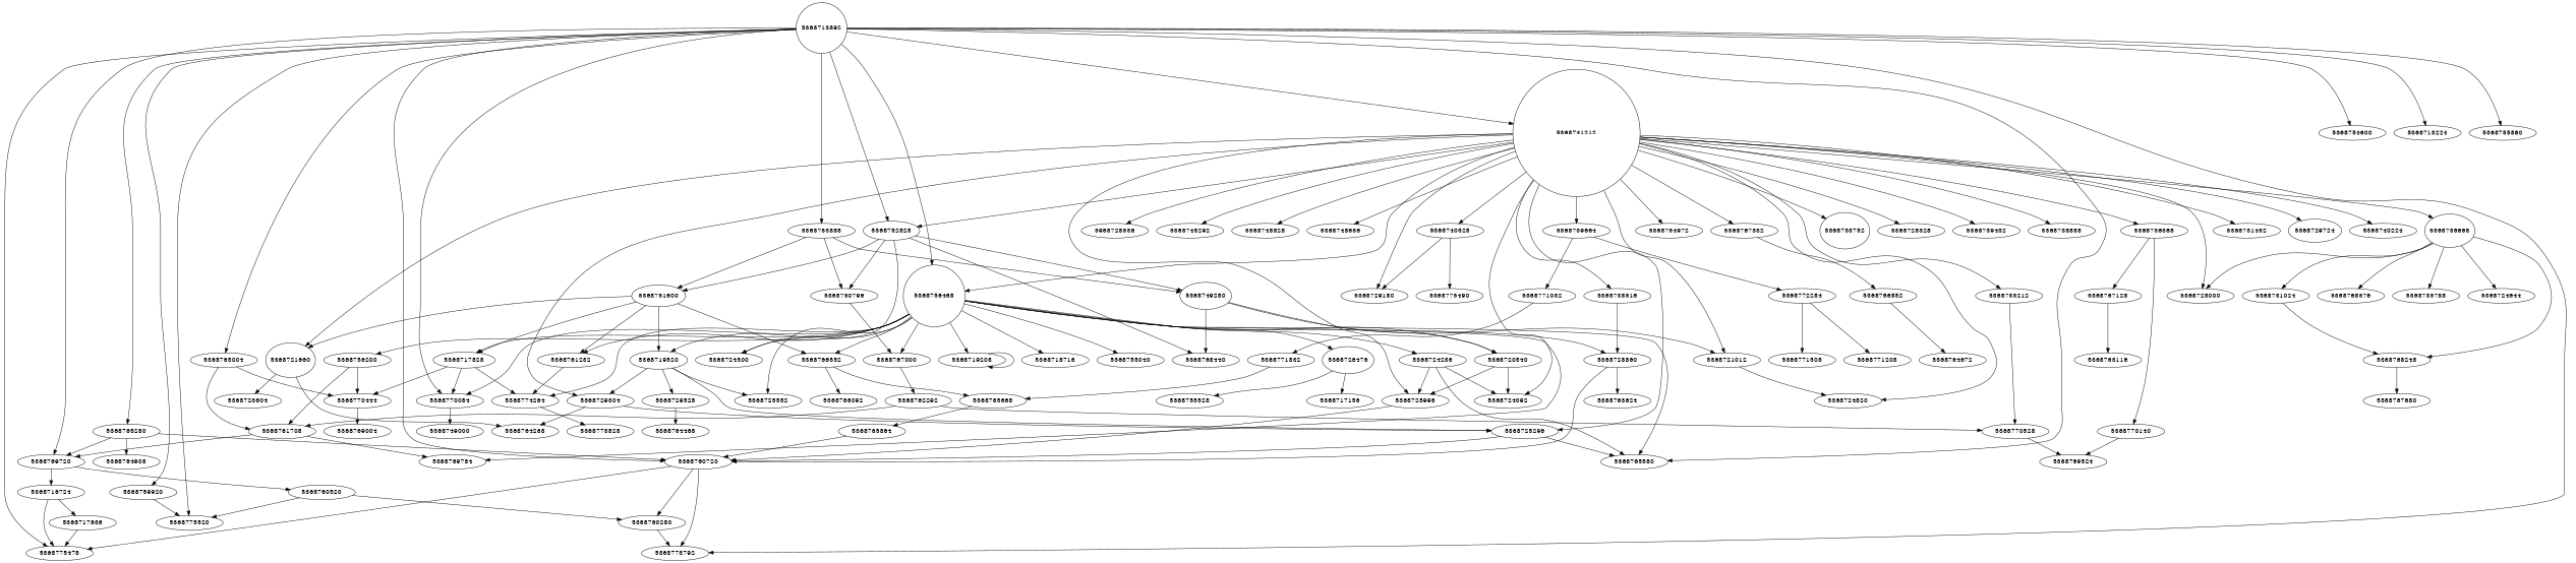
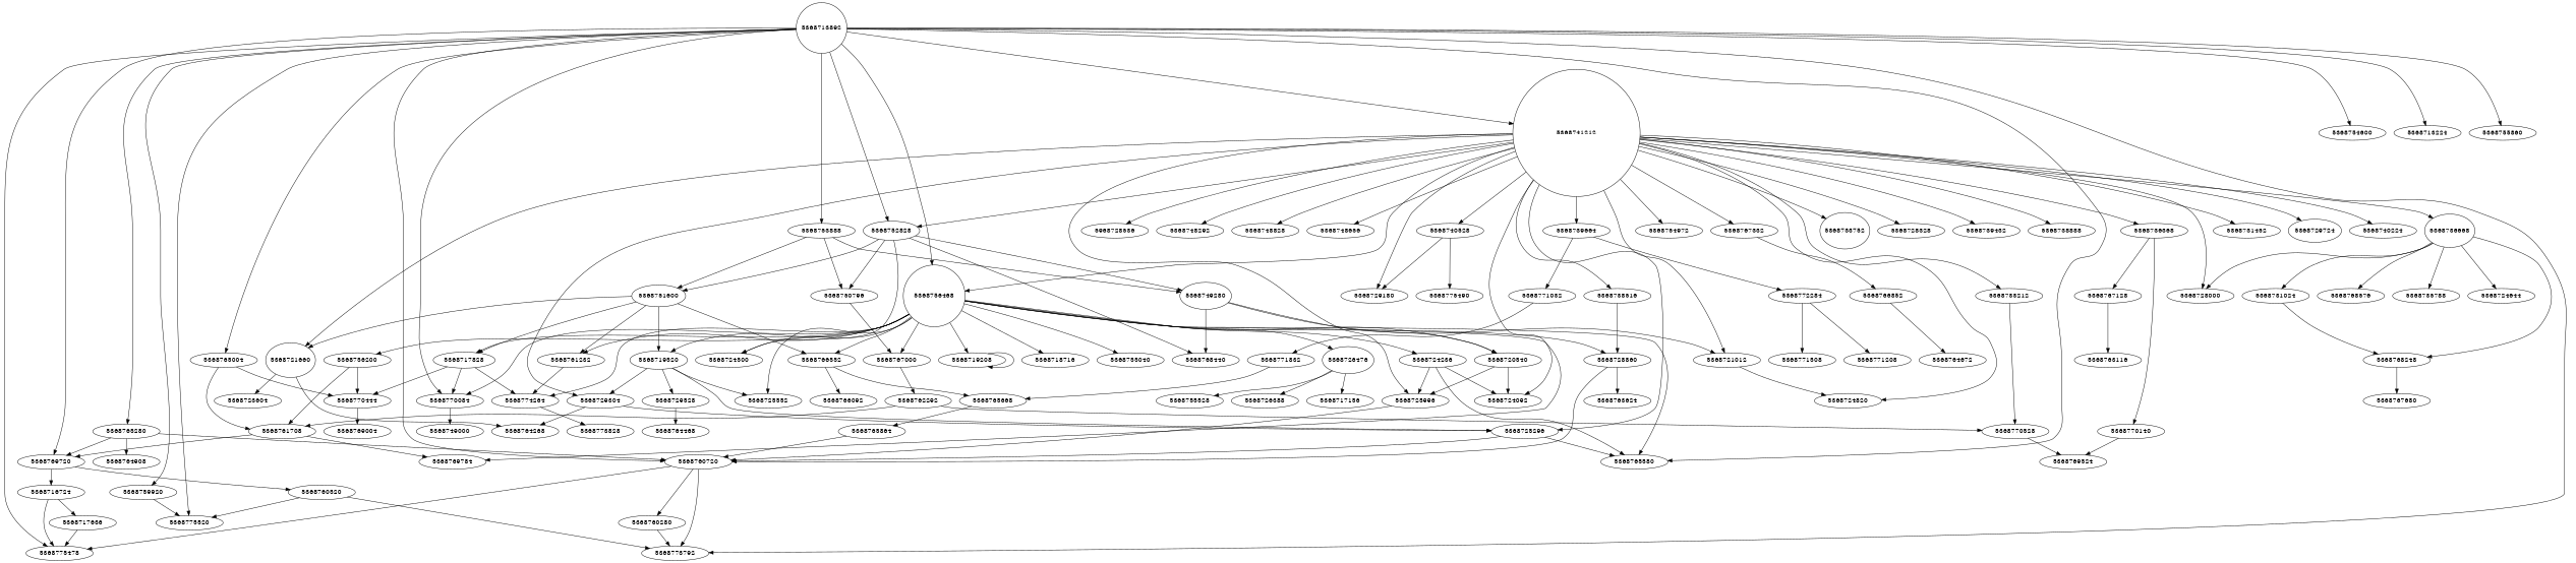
  digraph {
    node [fillcolor="#ffffff" style=filled type=func]
    5368713892 [func=WinMain height=1.5886757662296778 width=1.5886757662296778]
    5368765580 [func=CPlatform__CPlatform height=0.044973128555687976 width=0.044973128555687976]
    5368775520 [func=_guard_dispatch_icall_nop height=0.0011243282138921995 width=0.0011243282138921995]
    5368759920 [func=InitLogging height=0.19844392975197322 width=0.19844392975197322]
    5368760720 [func=MyDbgPrintfW height=0.28389287400778035 width=0.28389287400778035]
    5368775478 [func=memset_0 height=0.0033729846416765985 width=0.0033729846416765985]
    5368769720 [func=CmStringCchCopyExW height=0.030919025882035482 width=0.030919025882035482]
    5368765280 [func=CProcessCmdLn__CheckIfValidSwi height=0.16527624744215333 width=0.16527624744215333]
    5368765004 [func=CProcessCmdLn__EnsureFullFileP height=0.15009781655460863 width=0.15009781655460863]
    5368754600 [func=CNamedMutex__Lock height=0.2046277349283803 width=0.2046277349283803]
    5368713224 [func=ProcessCmstpExtensionDll height=0.3715904746913719 width=0.3715904746913719]
    5368755860 [func=PromptUserToUninstallProfile height=0.186076319399159 width=0.186076319399159]
    5368756468 [func=UninstallProfile height=1.9360931843223672 width=1.9360931843223672]
    5368753888 [func=MigrateCmProfilesForWin2kUpgra height=0.3963256953970003 width=0.3963256953970003]
    5368770084 [func=CmStringCchCatExW height=0.026421713026466686 width=0.026421713026466686]
    5368752828 [func=MigrateOldCmProfilesForProfile height=0.5908344764003508 width=0.5908344764003508]
    5368741212 [func=InstallInf height=3.9761867284297634 width=3.9761867284297634]
    5368773792 [func=__security_check_cookie height=0.01686492320838299 width=0.01686492320838299]
    5368760280 [func=DuplicatePercentileSymbol height=0.13098423691844122 width=0.13098423691844122]
    5368716724 [func=StringCchCopyExW height=0.23948190955903847 width=0.23948190955903847]
    5368760520 [func=MyDbgPrintfA height=0.10905983674754334 width=0.10905983674754334]
    5368764908 [func=CProcessCmdLn__IsValidFilePath height=0.04947044141125677 width=0.04947044141125677]
    5368761708 [func=CFileNameParts__CFileNameParts height=0.32324436149400737 width=0.32324436149400737]
    5368770444 [func=CmStringCchPrintfExW height=0.042724472127903576 width=0.042724472127903576]
    n25 [func=_alloca_probe height=0.04328663623484968 label=5368725552 width=0.04328663623484968]
    5368724236 [func=HrIsCMProfilePrivate height=0.14447617548514763 width=0.14447617548514763]
    5368728860 [func=CreateAdminInterface height=0.17483303726023702 width=0.17483303726023702]
    5368756200 [func=BuildUninstallDirKey height=0.14560050369903982 width=0.14560050369903982]
    5368769784 [func=CmStringCchCopyNExW height=0.16358975512131502 width=0.16358975512131502]
    5368761232 [func=_CreateLayerDirectory height=0.26421713026466687 width=0.26421713026466687]
    5368719520 [func=RemovePhonebookEntry height=0.5683479121225068 width=0.5683479121225068]
    5368717828 [func=GetAllUsersCmDir height=0.4941422500056216 width=0.4941422500056216]
    5368766552 [func=AllowAccessToWorld height=0.16358975512131502 width=0.16358975512131502]
    5368718716 [func=RemoveShowIconFromRunPostSetup height=0.27152526365496615 width=0.27152526365496615]
    5368767000 [func=LaunchInfSectionHelper height=0.06858402104742416 width=0.06858402104742416]
    5368720540 [func=DeleteNT5ShortcutFromPathAndNa height=0.26028198151604415 width=0.26028198151604415]
    5368726476 [func=DeleteAllHiddenProfile height=0.8522407861302872 width=0.8522407861302872]
    5368755040 [func=CmDeleteRegKeyWithoutSubKeys height=0.2692766072271818 width=0.2692766072271818]
    5368719208 [func=HrRegDeleteKeyTree height=0.1703357244046682 width=0.1703357244046682]
    5368724500 [func=RefreshDesktop height=0.07645431854466955 width=0.07645431854466955]
    5368774264 [func=__report_rangecheckfailure height=0.13885453441568663 width=0.13885453441568663]
    5368751600 [func=MigratePhonebookEntry height=0.6864023745811877 width=0.6864023745811877]
    5368749280 [func=UpdateProfileDesktopIconsOnNT5 height=0.8488678014886106 width=0.8488678014886106]
    5368750796 [func=RemoveOldCmInstalls height=0.4486069573429875 width=0.4486069573429875]
    5368749000 [func=StringCchCatExW height=0.15403296530323132 width=0.15403296530323132]
    5368768440 [func=FileExists height=0.07308133390299297 width=0.07308133390299297]
    5368754972 [func=CNamedMutex__Unlock height=0.03372984641676598 width=0.03372984641676598]
    5368728000 [func=IsMemberOfGroup height=0.180454678329698 width=0.180454678329698]
    5368736668 [func=CheckCmAndIeRequirements height=1.0349441208877697 width=1.0349441208877697]
    5368733752 [func=NeedCM10Upgrade height=1.1400688088866902 width=1.1400688088866902]
    5368728328 [func=GetPrivateProfileStringWithAll height=0.11187065728227384 width=0.11187065728227384]
    5368739432 [func=GetPINforPresharedKey height=0.12592475995592634 width=0.12592475995592634]
    5368739664 [func=DecryptPresharedKeyUsingPIN height=0.31143891524813927 width=0.31143891524813927]
    5368738516 [func=GetInstallOptions height=0.2046277349283803 width=0.2046277349283803]
    5368725996 [func=GetShell32Apis height=0.2158710170673023 width=0.2158710170673023]
    5368724092 [func=GetNT5FolderPath height=0.07589215443772346 width=0.07589215443772346]
    5368738888 [func=VerifyProfileOverWriteIfExists height=0.21811967349508668 width=0.21811967349508668]
    5368729180 [func=DestroyAdminInterface height=0.06577320051269367 width=0.06577320051269367]
    5368767332 [func=ExtractCmBinsFromExe height=0.19169796046862 width=0.19169796046862]
    5368736368 [func=UninstallExistingCmException height=0.16527624744215333 width=0.16527624744215333]
    5368733212 [func=InstallWhistlerCmOnWin2k height=0.29963346900227117 width=0.29963346900227117]
    5368731452 [func=WriteSingleUserProfileMappings height=0.29457399203975626 width=0.29457399203975626]
    5368729724 [func=SetPermissionsOnWin2kException height=0.7263160261743608 width=0.7263160261743608]
    5368721660 [func=WriteCmPhonebookEntry height=1.0889118751545952 width=1.0889118751545952]
    5368721012 [func=CreateNT5ProfileShortcut height=0.360909356659396 width=0.360909356659396]
    5368740224 [func=SetThisConnectionAsDefault height=0.1658384115490994 width=0.1658384115490994]
    5368729304 [func=SetCredentials height=0.12142744710035754 width=0.12142744710035754]
    5368740528 [func=InstallRootCertificate height=0.3800229362955634 width=0.3800229362955634]
    n69 [func=MySystemShutdown height=0.1782060219019136 label=5968728536 width=0.1782060219019136]
    5368725296 [func=GetRasApis height=0.389017562006701 width=0.389017562006701]
    5368724820 [func=GetNetShellApis height=0.26365496615772077 width=0.26365496615772077]
    5368748292 [func=CLoadConnFolder__CLoadConnFold height=0.2012547502867037 width=0.2012547502867037]
    5368748828 [func=CLoadConnFolder__HrLaunchConnF height=0.09163274943221425 width=0.09163274943221425]
    5368748656 [func="CLoadConnFolder__~CLoadConnFol" height=0.09331924175305255 width=0.09331924175305255]
    5368717636 [func=StringExHandleOtherFlagsW height=0.10400035978502846 width=0.10400035978502846]
    5368769004 [func=StringCchVPrintfExW height=0.28895235097029526 width=0.28895235097029526]
    5368763624 [func=GetCoCreateInstanceAsAdminHand height=0.12929774459760293 width=0.12929774459760293]
    5368729528 [func=SetEntryProperties height=0.10512468799892065 width=0.10512468799892065]
    5368765668 [func=LinkToDll height=0.10624901621281285 width=0.10624901621281285]
    5368766092 [func=AllocateSecurityDescriptorAllo height=0.25409817633963705 width=0.25409817633963705]
    5368762292 [func=_LaunchInfSection height=0.45985023948190956 width=0.45985023948190956]
+   5368726388 [func=CmStrrchrW height=0.04609745676958018 width=0.04609745676958018]
    5368717156 [func=StringCchPrintfExW height=0.26646578669245125 width=0.26646578669245125]
    5368755528 [func=DeleteFolderRecursively height=0.1827033347574824 width=0.1827033347574824]
    5368773828 [func=__raise_securityfailure height=0.029232533561197184 width=0.029232533561197184]
    5368768248 [func=CVersion__Init height=0.10456252389197454 width=0.10456252389197454]
    5368735788 [func=MeetsMinimumProfileInstallVers height=0.3221200332801151 width=0.3221200332801151]
    5368724644 [func=AllUserProfilesInstalled height=0.09388140585999864 width=0.09388140585999864]
    5368731024 [func=CheckIeDllRequirements height=0.2372332531312541 width=0.2372332531312541]
    5368768576 [func=CmakVersion__CmakVersion height=0.23554676081041578 width=0.23554676081041578]
    5368771032 [func=InitCryptoApi height=0.09556789818083694 width=0.09556789818083694]
    5368772284 [func=CCryptFunctions__DecryptDataWi height=0.31593622810370803 width=0.31593622810370803]
    5368766852 [func=ShellExecHelper height=0.07870297497245396 width=0.07870297497245396]
    5368770140 [func=CmStringCchCatExA height=0.16640057565604552 width=0.16640057565604552]
    5368767128 [func=LaunchInfSectionHelperEx height=0.11018416496143554 width=0.11018416496143554]
    5368770528 [func=CmStringCchPrintfExA height=0.27827123293831935 width=0.27827123293831935]
    5368723604 [func=PickModem height=0.27096309954802006 width=0.27096309954802006]
    5368764268 [func=ConvertBinaryToString height=0.10793550853365115 width=0.10793550853365115]
    5368775490 [func=wcscmp_0 height=0.0033729846416765985 width=0.0033729846416765985]
    5368764468 [func=ConvertStringToBinary height=0.10962200085448943 width=0.10962200085448943]
    5368765864 [func=BindLinkage height=0.12311393942119585 width=0.12311393942119585]
    5368767680 [func=GetModuleVersionAndLCID height=0.31537406399676193 width=0.31537406399676193]
    5368771832 [func=CCryptFunctions__InitCrypt height=0.2501630275910144 width=0.2501630275910144]
    5368771508 [func=CCryptFunctions__GenerateSessi height=0.1776438577949675 width=0.1776438577949675]
    5368771208 [func=uudecode height=0.1641519192282611 width=0.1641519192282611]
    5368764672 [func=_ShellExec height=0.12873558049065684 width=0.12873558049065684]
    5368769524 [func=StringExHandleOtherFlagsA height=0.10681118031975895 width=0.10681118031975895]
    5368763116 [func=_LaunchInfSectionEx height=0.28220638168694206 width=0.28220638168694206]
    5368713892 -> 5368765580
    5368713892 -> 5368775520
    5368713892 -> 5368759920
    5368713892 -> 5368760720
    5368713892 -> 5368775478
    5368713892 -> 5368769720
    5368713892 -> 5368765280
    5368713892 -> 5368765004
    5368713892 -> 5368754600
    5368713892 -> 5368713224
    5368713892 -> 5368755860
    5368713892 -> 5368756468
    5368713892 -> 5368753888
    5368713892 -> 5368770084
    5368713892 -> 5368752828
    5368713892 -> 5368741212
    5368713892 -> 5368773792
    5368759920 -> 5368775520
    5368760720 -> 5368775478
    5368760720 -> 5368773792
    5368760720 -> 5368760280
    5368769720 -> 5368716724
    5368769720 -> 5368760520
    5368765280 -> 5368760720
    5368765280 -> 5368769720
    5368765280 -> 5368764908
    5368765004 -> 5368761708
    5368765004 -> 5368770444
    5368756468 -> 5368765580
    5368756468 -> 5368770084
    5368756468 -> n25
    5368756468 -> 5368724236
    5368756468 -> 5368728860
    5368756468 -> 5368756200
    5368756468 -> 5368769784
    5368756468 -> 5368761232
    5368756468 -> 5368719520
    5368756468 -> 5368717828
    5368756468 -> 5368766552
    5368756468 -> 5368718716
    5368756468 -> 5368767000
    5368756468 -> 5368720540
    5368756468 -> 5368726476
    5368756468 -> 5368755040
    5368756468 -> 5368719208
    5368756468 -> 5368724500
    5368756468 -> 5368774264
    5368753888 -> 5368751600
    5368753888 -> 5368749280
    5368753888 -> 5368750796
    5368770084 -> 5368749000
    5368752828 -> 5368724500
    5368752828 -> 5368751600
    5368752828 -> 5368749280
    5368752828 -> 5368750796
    5368752828 -> 5368768440
    5368741212 -> 5368756468
    5368741212 -> 5368752828
    5368741212 -> 5368754972
    5368741212 -> 5368728000
    5368741212 -> 5368736668
    5368741212 -> 5368733752
    5368741212 -> 5368728328
    5368741212 -> 5368739432
    5368741212 -> 5368739664
    5368741212 -> 5368738516
    5368741212 -> 5368725996
    5368741212 -> 5368724092
    5368741212 -> 5368738888
    5368741212 -> 5368729180
    5368741212 -> 5368767332
    5368741212 -> 5368736368
    5368741212 -> 5368733212
    5368741212 -> 5368731452
    5368741212 -> 5368729724
    5368741212 -> 5368721660
    5368741212 -> 5368721012
    5368741212 -> 5368740224
    5368741212 -> 5368729304
    5368741212 -> 5368740528
    5368741212 -> n69
    5368741212 -> 5368725296
    5368741212 -> 5368724820
    5368741212 -> 5368748292
    5368741212 -> 5368748828
    5368741212 -> 5368748656
    5368760280 -> 5368773792
    5368716724 -> 5368775478
    5368716724 -> 5368717636
    5368760520 -> 5368775520
-   5368760520 -> 5368760280
+   5368760520 -> 5368773792
    5368761708 -> 5368769720
    5368761708 -> 5368769784
    5368770444 -> 5368769004
    5368724236 -> 5368765580
    5368724236 -> 5368725996
    5368724236 -> 5368724092
    5368728860 -> 5368760720
    5368728860 -> 5368763624
    5368756200 -> 5368761708
    5368756200 -> 5368770444
    5368761232 -> 5368774264
    5368719520 -> n25
    5368719520 -> 5368729304
    5368719520 -> 5368725296
    5368719520 -> 5368729528
    5368717828 -> 5368770084
    5368717828 -> 5368770444
    5368717828 -> 5368774264
    5368766552 -> 5368765668
    5368766552 -> 5368766092
    5368767000 -> 5368762292
    5368720540 -> 5368725996
    5368720540 -> 5368724092
+   5368726476 -> 5368726388
    5368726476 -> 5368717156
    5368726476 -> 5368755528
    5368719208 -> 5368719208
    5368774264 -> 5368773828
    5368751600 -> 5368761232
    5368751600 -> 5368719520
    5368751600 -> 5368717828
    5368751600 -> 5368766552
    5368751600 -> 5368721660
    5368749280 -> 5368720540
    5368749280 -> 5368768440
    5368749280 -> 5368721012
    5368750796 -> 5368767000
    5368736668 -> 5368728000
    5368736668 -> 5368768248
    5368736668 -> 5368735788
    5368736668 -> 5368724644
    5368736668 -> 5368731024
    5368736668 -> 5368768576
    5368739664 -> 5368771032
    5368739664 -> 5368772284
    5368738516 -> 5368728860
    5368725996 -> 5368760720
    5368767332 -> 5368766852
    5368736368 -> 5368770140
    5368736368 -> 5368767128
    5368733212 -> 5368770528
    5368721660 -> 5368723604
    5368721660 -> 5368764268
    5368721012 -> 5368724820
    5368729304 -> 5368725296
    5368729304 -> 5368764268
    5368740528 -> 5368729180
    5368740528 -> 5368775490
    5368725296 -> 5368765580
    5368725296 -> 5368760720
    5368717636 -> 5368775478
    5368729528 -> 5368764468
    5368765668 -> 5368765864
    5368762292 -> 5368761708
    5368762292 -> 5368770528
    5368768248 -> 5368767680
    5368731024 -> 5368768248
    5368771032 -> 5368771832
    5368772284 -> 5368771508
    5368772284 -> 5368771208
    5368766852 -> 5368764672
    5368770140 -> 5368769524
    5368767128 -> 5368763116
    5368770528 -> 5368769524
    5368765864 -> 5368760720
    5368771832 -> 5368765668
  }
